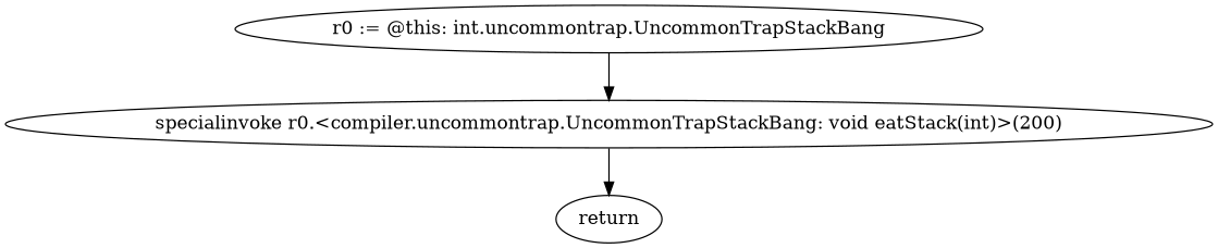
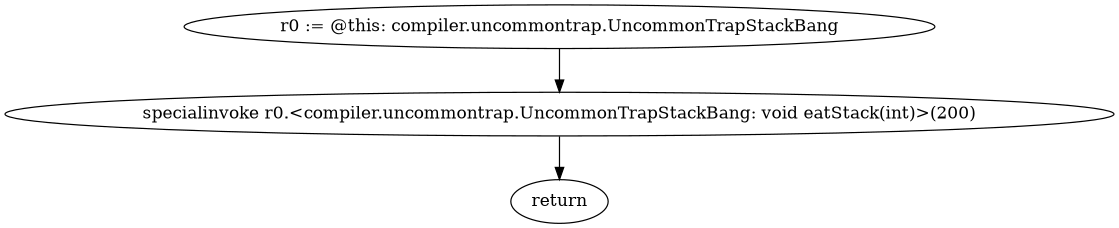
  digraph {
-   "r0 := @this: compiler.uncommontrap.UncommonTrapStackBang" [label="r0 := @this: int.uncommontrap.UncommonTrapStackBang"]
+   "r0 := @this: compiler.uncommontrap.UncommonTrapStackBang"
    "specialinvoke r0.<compiler.uncommontrap.UncommonTrapStackBang: void eatStack(int)>(200)"
    return
    "r0 := @this: compiler.uncommontrap.UncommonTrapStackBang" -> "specialinvoke r0.<compiler.uncommontrap.UncommonTrapStackBang: void eatStack(int)>(200)"
    "specialinvoke r0.<compiler.uncommontrap.UncommonTrapStackBang: void eatStack(int)>(200)" -> return
  }
